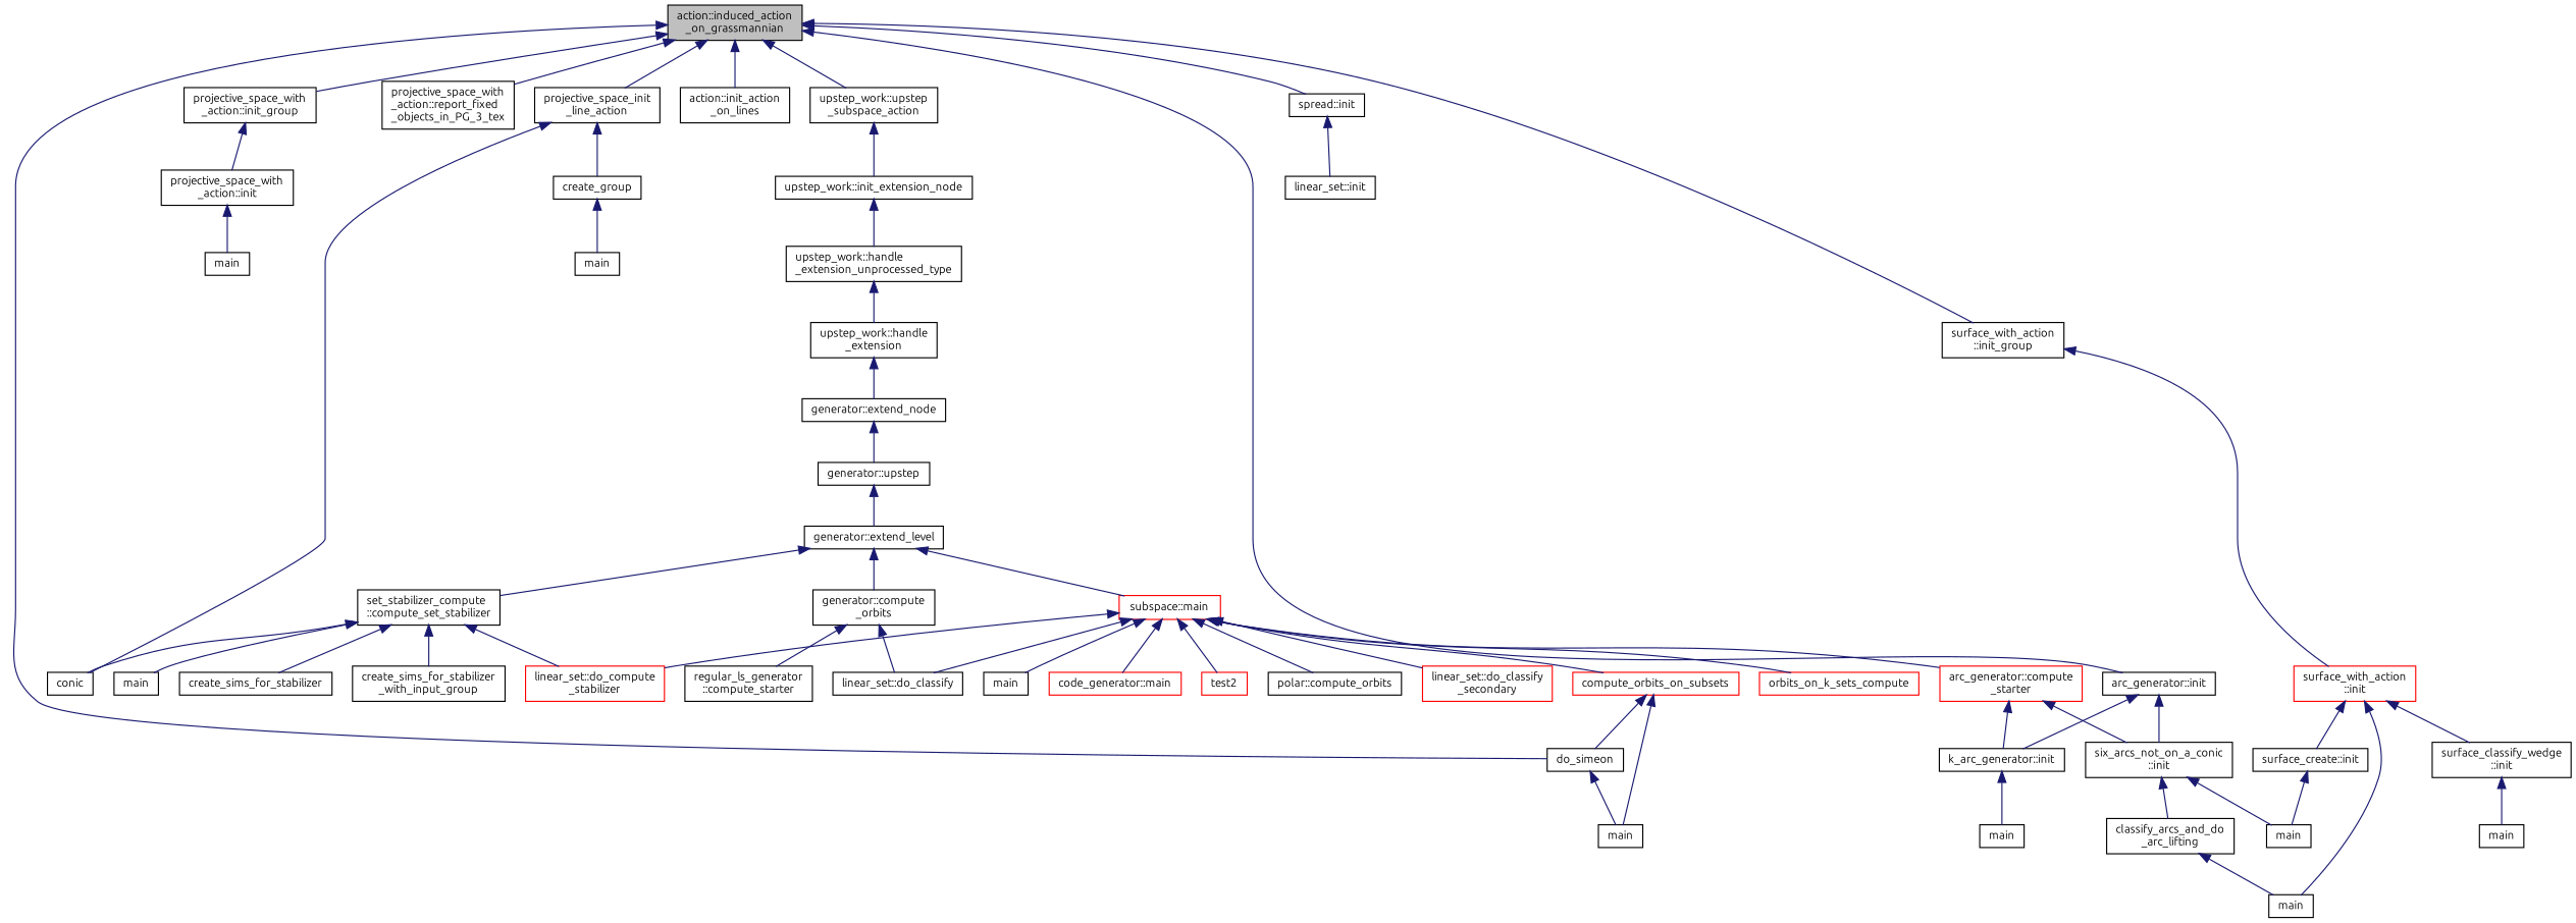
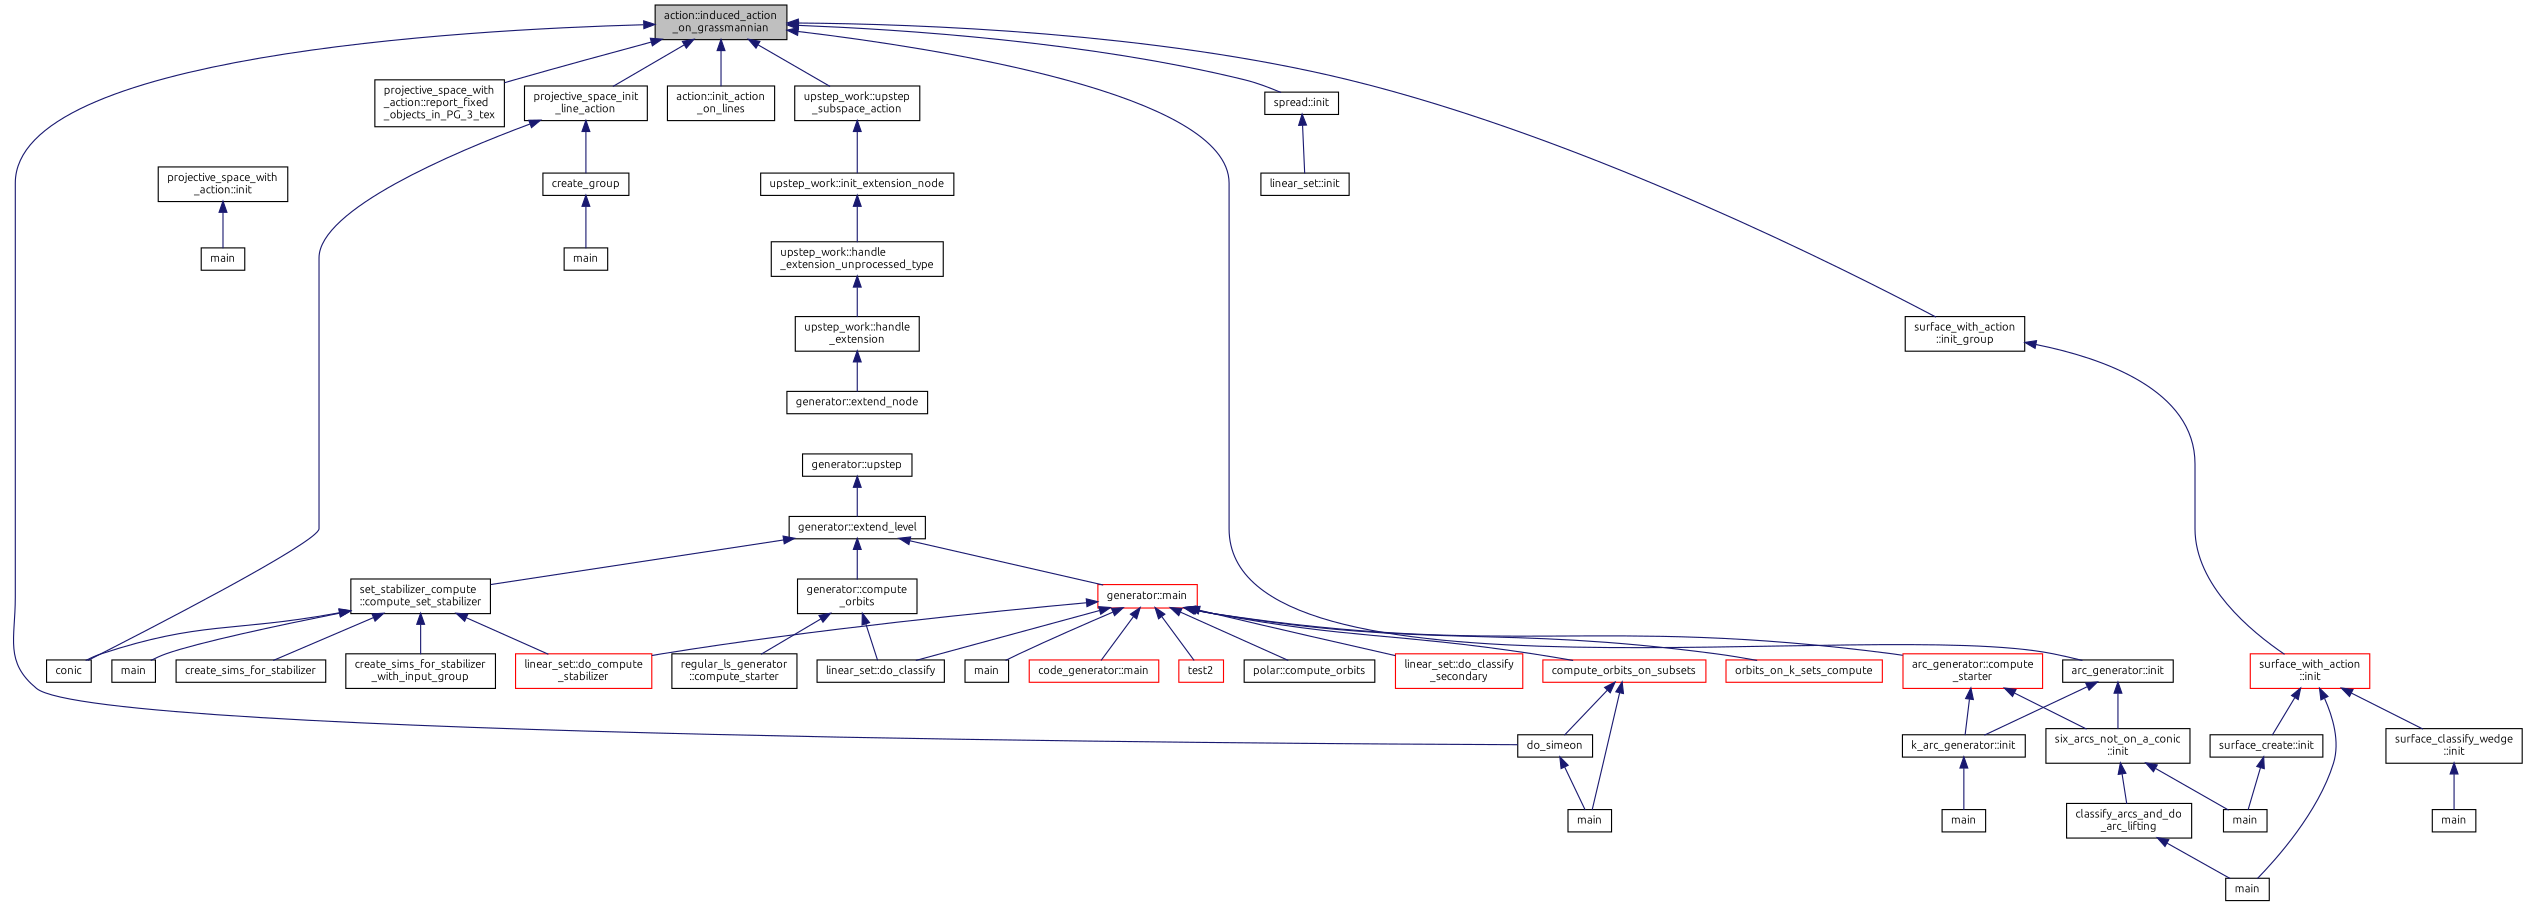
  digraph {
    fontname=Ubuntu
    rankdir=TB
    node [color=black fillcolor=white fontname=Ubuntu fontsize=10 shape=record style=filled]
    edge [color=midnightblue dir=back fontname=Ubuntu fontsize=10 labelfontname=Helvetica labelfontsize=10 style=solid]
    n1 [fillcolor=grey75 fontcolor=black height=0.2 label="action::induced_action\l_on_grassmannian" width=0.4]
    n2 [height=0.2 label=do_simeon width=0.4]
-   n3 [height=0.2 label="projective_space_with\l_action::init_group" width=0.4]
    n4 [height=0.2 label="projective_space_with\l_action::report_fixed\l_objects_in_PG_3_tex" width=0.4]
    n5 [height=0.2 label="projective_space_init\l_line_action" width=0.4]
    n6 [height=0.2 label="action::init_action\l_on_lines" width=0.4]
    n7 [height=0.2 label="upstep_work::upstep\l_subspace_action" width=0.4]
    n8 [height=0.2 label="arc_generator::init" width=0.4]
    n9 [height=0.2 label="spread::init" width=0.4]
    n10 [height=0.2 label="surface_with_action\l::init_group" width=0.4]
    n11 [height=0.2 label=main width=0.4]
    n12 [height=0.2 label="projective_space_with\l_action::init" width=0.4]
    n13 [height=0.2 label=conic width=0.4]
    n14 [height=0.2 label=create_group width=0.4]
    n15 [height=0.2 label="upstep_work::init_extension_node" width=0.4]
    n16 [height=0.2 label="k_arc_generator::init" width=0.4]
    n17 [height=0.2 label="six_arcs_not_on_a_conic\l::init" width=0.4]
    n18 [height=0.2 label="linear_set::init" width=0.4]
    n19 [color=red height=0.2 label="surface_with_action\l::init" width=0.4]
    n20 [height=0.2 label=main width=0.4]
    n21 [height=0.2 label=main width=0.4]
    n22 [height=0.2 label="upstep_work::handle\l_extension_unprocessed_type" width=0.4]
    n23 [height=0.2 label="upstep_work::handle\l_extension" width=0.4]
    n24 [height=0.2 label="generator::extend_node" width=0.4]
    n25 [height=0.2 label="generator::upstep" width=0.4]
    n26 [height=0.2 label="generator::extend_level" width=0.4]
    n27 [height=0.2 label="set_stabilizer_compute\l::compute_set_stabilizer" width=0.4]
    n28 [height=0.2 label="generator::compute\l_orbits" width=0.4]
-   n29 [color=red height=0.2 label="subspace::main" width=0.4]
+   n29 [color=red height=0.2 label="generator::main" width=0.4]
    n30 [height=0.2 label=main width=0.4]
    n31 [color=red height=0.2 label="linear_set::do_compute\l_stabilizer" width=0.4]
    n32 [height=0.2 label=create_sims_for_stabilizer width=0.4]
    n33 [height=0.2 label="create_sims_for_stabilizer\l_with_input_group" width=0.4]
    n34 [height=0.2 label="regular_ls_generator\l::compute_starter" width=0.4]
    n35 [height=0.2 label="linear_set::do_classify" width=0.4]
    n36 [height=0.2 label=main width=0.4]
    n37 [color=red height=0.2 label="code_generator::main" width=0.4]
    n38 [color=red height=0.2 label=test2 width=0.4]
    n39 [height=0.2 label="polar::compute_orbits" width=0.4]
    n40 [color=red height=0.2 label="linear_set::do_classify\l_secondary" width=0.4]
    n41 [color=red height=0.2 label=compute_orbits_on_subsets width=0.4]
    n42 [color=red height=0.2 label=orbits_on_k_sets_compute width=0.4]
    n43 [color=red height=0.2 label="arc_generator::compute\l_starter" width=0.4]
    n44 [height=0.2 label=main width=0.4]
    n45 [height=0.2 label="classify_arcs_and_do\l_arc_lifting" width=0.4]
    n46 [height=0.2 label=main width=0.4]
    n47 [height=0.2 label=main width=0.4]
    n48 [height=0.2 label="surface_classify_wedge\l::init" width=0.4]
    n49 [height=0.2 label="surface_create::init" width=0.4]
    n50 [height=0.2 label=main width=0.4]
    n1 -> n2
-   n1 -> n3
    n1 -> n4
    n1 -> n5
    n1 -> n6
    n1 -> n7
    n1 -> n8
    n1 -> n9
    n1 -> n10
    n2 -> n11
-   n3 -> n12
    n5 -> n13
    n5 -> n14
    n7 -> n15
    n8 -> n16
    n8 -> n17
    n9 -> n18
    n10 -> n19
    n12 -> n20
    n14 -> n21
    n15 -> n22
    n16 -> n44
    n17 -> n45
    n17 -> n46
    n19 -> n47
    n19 -> n48
    n19 -> n49
    n22 -> n23
    n23 -> n24
-   n24 -> n25
    n25 -> n26
    n26 -> n27
    n26 -> n28
    n26 -> n29
    n27 -> n13
    n27 -> n30
    n27 -> n31
    n27 -> n32
    n27 -> n33
    n28 -> n34
    n28 -> n35
    n29 -> n31
    n29 -> n35
    n29 -> n36
    n29 -> n37
    n29 -> n38
    n29 -> n39
    n29 -> n40
    n29 -> n41
    n29 -> n42
    n29 -> n43
    n41 -> n2
    n41 -> n11
    n43 -> n16
    n43 -> n17
    n45 -> n47
    n48 -> n50
    n49 -> n46
  }
